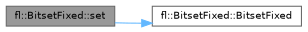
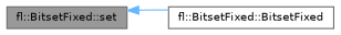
  digraph {
    rankdir=LR
    node [fontname=Helvetica fontsize=10 shape=box style=filled]
    n1 [color=gray40 fillcolor=grey60 fontcolor=black height=0.2 label="fl::BitsetFixed::set" width=0.4]
    n2 [color=grey40 fillcolor=white height=0.2 label="fl::BitsetFixed::BitsetFixed" width=0.4]
-   n1 -> n2 [color=steelblue1 fontname=Helvetica fontsize=10 labelfontname=Helvetica labelfontsize=10 style=solid]
+   n2 -> n1 [color=steelblue1 fontname=Helvetica fontsize=10 labelfontname=Helvetica labelfontsize=10 style=solid]
  }
